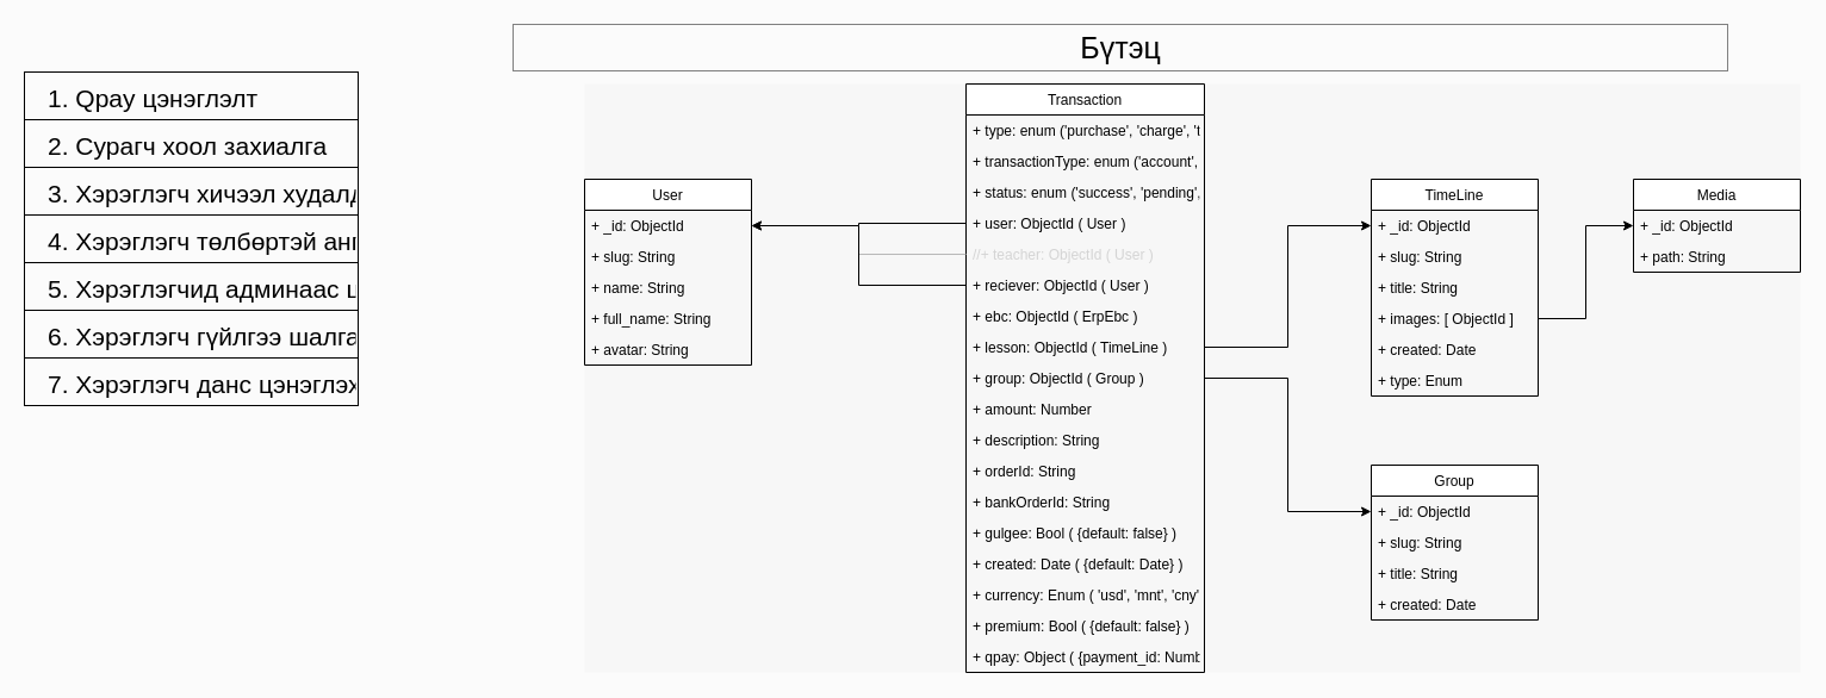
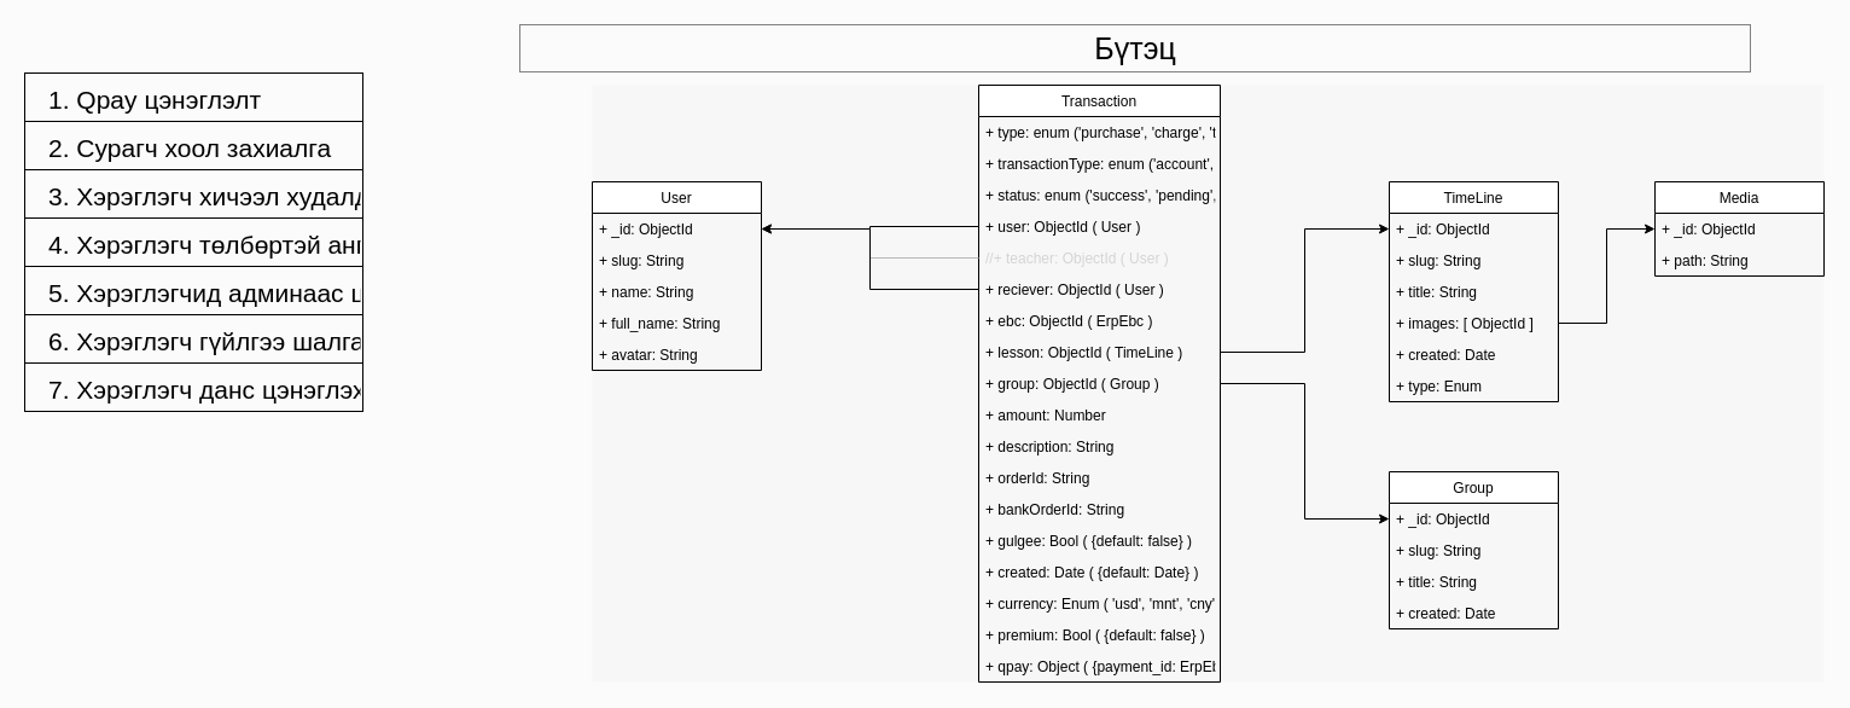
  <mxCell id="0" />
  <mxCell id="1" parent="0" />
  <mxCell id="2" value="&lt;table border=&quot;1&quot; width=&quot;100%&quot; cellpadding=&quot;4&quot; style=&quot;width: 100% ; height: 100% ; border-collapse: collapse&quot;&gt;&lt;tbody&gt;&lt;tr&gt;&lt;th align=&quot;center&quot;&gt;&lt;span style=&quot;font-weight: 400&quot;&gt;Бүтэц&lt;/span&gt;&lt;br&gt;&lt;/th&gt;&lt;/tr&gt;&lt;/tbody&gt;&lt;/table&gt;" style="text;html=1;strokeColor=none;fillColor=none;overflow=fill;rounded=0;shadow=0;glass=0;sketch=0;fontFamily=Helvetica;fontSize=25;" parent="1" vertex="1"><mxGeometry x="430" y="20" width="1020" height="40" as="geometry" /></mxCell>
  <mxCell id="3" value="" style="group;rounded=0;glass=0;sketch=0;shadow=0;fillColor=#F7F7F7;" parent="1" vertex="1" connectable="0"><mxGeometry x="490" y="70" width="1020" height="494" as="geometry" /></mxCell>
  <mxCell id="4" value="" style="group" parent="3" vertex="1" connectable="0"><mxGeometry width="1020" height="494" as="geometry" /></mxCell>
  <mxCell id="5" value="Transaction" style="swimlane;fontStyle=0;childLayout=stackLayout;horizontal=1;startSize=26;horizontalStack=0;resizeParent=1;resizeParentMax=0;resizeLast=0;collapsible=1;marginBottom=0;" parent="4" vertex="1"><mxGeometry x="320" width="200" height="494" as="geometry"><mxRectangle x="320" y="80" width="90" height="26" as="alternateBounds" /></mxGeometry></mxCell>
  <mxCell id="6" value="+ type: enum ('purchase', 'charge', 'transfer', 'salary','course', 'fee')" style="text;strokeColor=none;fillColor=none;align=left;verticalAlign=top;spacingLeft=4;spacingRight=4;overflow=hidden;rotatable=0;points=[[0,0.5],[1,0.5]];portConstraint=eastwest;" parent="5" vertex="1"><mxGeometry y="26" width="200" height="26" as="geometry" /></mxCell>
  <mxCell id="7" value="+ transactionType: enum ('account', 'card', 'bank', 'qpay', 'student_card')" style="text;strokeColor=none;fillColor=none;align=left;verticalAlign=top;spacingLeft=4;spacingRight=4;overflow=hidden;rotatable=0;points=[[0,0.5],[1,0.5]];portConstraint=eastwest;" parent="5" vertex="1"><mxGeometry y="52" width="200" height="26" as="geometry" /></mxCell>
  <mxCell id="8" value="+ status: enum ('success', 'pending', 'fail','delete')" style="text;strokeColor=none;fillColor=none;align=left;verticalAlign=top;spacingLeft=4;spacingRight=4;overflow=hidden;rotatable=0;points=[[0,0.5],[1,0.5]];portConstraint=eastwest;" parent="5" vertex="1"><mxGeometry y="78" width="200" height="26" as="geometry" /></mxCell>
  <mxCell id="9" value="+ user: ObjectId ( User )" style="text;strokeColor=none;fillColor=none;align=left;verticalAlign=top;spacingLeft=4;spacingRight=4;overflow=hidden;rotatable=0;points=[[0,0.5],[1,0.5]];portConstraint=eastwest;" parent="5" vertex="1"><mxGeometry y="104" width="200" height="26" as="geometry" /></mxCell>
  <mxCell id="10" value="//+ teacher: ObjectId ( User )" style="text;strokeColor=none;fillColor=none;align=left;verticalAlign=top;spacingLeft=4;spacingRight=4;overflow=hidden;rotatable=0;points=[[0,0.5],[1,0.5]];portConstraint=eastwest;fontColor=#D4D4D4;" parent="5" vertex="1"><mxGeometry y="130" width="200" height="26" as="geometry" /></mxCell>
  <mxCell id="11" value="+ reciever: ObjectId ( User )" style="text;strokeColor=none;fillColor=none;align=left;verticalAlign=top;spacingLeft=4;spacingRight=4;overflow=hidden;rotatable=0;points=[[0,0.5],[1,0.5]];portConstraint=eastwest;" parent="5" vertex="1"><mxGeometry y="156" width="200" height="26" as="geometry" /></mxCell>
  <mxCell id="12" value="+ ebc: ObjectId ( ErpEbc )" style="text;strokeColor=none;fillColor=none;align=left;verticalAlign=top;spacingLeft=4;spacingRight=4;overflow=hidden;rotatable=0;points=[[0,0.5],[1,0.5]];portConstraint=eastwest;" parent="5" vertex="1"><mxGeometry y="182" width="200" height="26" as="geometry" /></mxCell>
  <mxCell id="13" value="+ lesson: ObjectId ( TimeLine )" style="text;strokeColor=none;fillColor=none;align=left;verticalAlign=top;spacingLeft=4;spacingRight=4;overflow=hidden;rotatable=0;points=[[0,0.5],[1,0.5]];portConstraint=eastwest;" parent="5" vertex="1"><mxGeometry y="208" width="200" height="26" as="geometry" /></mxCell>
  <mxCell id="14" value="+ group: ObjectId ( Group )" style="text;strokeColor=none;fillColor=none;align=left;verticalAlign=top;spacingLeft=4;spacingRight=4;overflow=hidden;rotatable=0;points=[[0,0.5],[1,0.5]];portConstraint=eastwest;" parent="5" vertex="1"><mxGeometry y="234" width="200" height="26" as="geometry" /></mxCell>
  <mxCell id="15" value="+ amount: Number&#10;" style="text;strokeColor=none;fillColor=none;align=left;verticalAlign=top;spacingLeft=4;spacingRight=4;overflow=hidden;rotatable=0;points=[[0,0.5],[1,0.5]];portConstraint=eastwest;" parent="5" vertex="1"><mxGeometry y="260" width="200" height="26" as="geometry" /></mxCell>
  <mxCell id="16" value="+ description: String&#10;" style="text;strokeColor=none;fillColor=none;align=left;verticalAlign=top;spacingLeft=4;spacingRight=4;overflow=hidden;rotatable=0;points=[[0,0.5],[1,0.5]];portConstraint=eastwest;" parent="5" vertex="1"><mxGeometry y="286" width="200" height="26" as="geometry" /></mxCell>
  <mxCell id="17" value="+ orderId: String&#10;" style="text;strokeColor=none;fillColor=none;align=left;verticalAlign=top;spacingLeft=4;spacingRight=4;overflow=hidden;rotatable=0;points=[[0,0.5],[1,0.5]];portConstraint=eastwest;" parent="5" vertex="1"><mxGeometry y="312" width="200" height="26" as="geometry" /></mxCell>
  <mxCell id="18" value="+ bankOrderId: String&#10;" style="text;strokeColor=none;fillColor=none;align=left;verticalAlign=top;spacingLeft=4;spacingRight=4;overflow=hidden;rotatable=0;points=[[0,0.5],[1,0.5]];portConstraint=eastwest;" parent="5" vertex="1"><mxGeometry y="338" width="200" height="26" as="geometry" /></mxCell>
  <mxCell id="19" value="+ gulgee: Bool ( {default: false} )&#10;" style="text;strokeColor=none;fillColor=none;align=left;verticalAlign=top;spacingLeft=4;spacingRight=4;overflow=hidden;rotatable=0;points=[[0,0.5],[1,0.5]];portConstraint=eastwest;" parent="5" vertex="1"><mxGeometry y="364" width="200" height="26" as="geometry" /></mxCell>
  <mxCell id="20" value="+ created: Date ( {default: Date} )&#10;" style="text;strokeColor=none;fillColor=none;align=left;verticalAlign=top;spacingLeft=4;spacingRight=4;overflow=hidden;rotatable=0;points=[[0,0.5],[1,0.5]];portConstraint=eastwest;" parent="5" vertex="1"><mxGeometry y="390" width="200" height="26" as="geometry" /></mxCell>
  <mxCell id="21" value="+ currency: Enum ( 'usd', 'mnt', 'cny', default: 'mnt' )&#10;" style="text;strokeColor=none;fillColor=none;align=left;verticalAlign=top;spacingLeft=4;spacingRight=4;overflow=hidden;rotatable=0;points=[[0,0.5],[1,0.5]];portConstraint=eastwest;" parent="5" vertex="1"><mxGeometry y="416" width="200" height="26" as="geometry" /></mxCell>
  <mxCell id="22" value="+ premium: Bool ( {default: false} )&#10;" style="text;strokeColor=none;fillColor=none;align=left;verticalAlign=top;spacingLeft=4;spacingRight=4;overflow=hidden;rotatable=0;points=[[0,0.5],[1,0.5]];portConstraint=eastwest;" parent="5" vertex="1"><mxGeometry y="442" width="200" height="26" as="geometry" /></mxCell>
- <mxCell id="23" value="+ qpay: Object ( {payment_id: Number, qPay_QRcode: String, payment_info: Object.null} )&#10;" style="text;strokeColor=none;fillColor=none;align=left;verticalAlign=top;spacingLeft=4;spacingRight=4;overflow=hidden;rotatable=0;points=[[0,0.5],[1,0.5]];portConstraint=eastwest;" parent="5" vertex="1"><mxGeometry y="468" width="200" height="26" as="geometry" /></mxCell>
+ <mxCell id="23" value="+ qpay: Object ( {payment_id: ErpEbc, qPay_QRcode: String, payment_info: Object.null} )&#10;" style="text;strokeColor=none;fillColor=none;align=left;verticalAlign=top;spacingLeft=4;spacingRight=4;overflow=hidden;rotatable=0;points=[[0,0.5],[1,0.5]];portConstraint=eastwest;" parent="5" vertex="1"><mxGeometry y="468" width="200" height="26" as="geometry" /></mxCell>
  <mxCell id="24" value="User" style="swimlane;fontStyle=0;childLayout=stackLayout;horizontal=1;startSize=26;horizontalStack=0;resizeParent=1;resizeParentMax=0;resizeLast=0;collapsible=1;marginBottom=0;" parent="4" vertex="1"><mxGeometry y="80" width="140" height="156" as="geometry" /></mxCell>
  <mxCell id="25" value="+ _id: ObjectId" style="text;strokeColor=none;fillColor=none;align=left;verticalAlign=top;spacingLeft=4;spacingRight=4;overflow=hidden;rotatable=0;points=[[0,0.5],[1,0.5]];portConstraint=eastwest;" parent="24" vertex="1"><mxGeometry y="26" width="140" height="26" as="geometry" /></mxCell>
  <mxCell id="26" value="+ slug: String" style="text;strokeColor=none;fillColor=none;align=left;verticalAlign=top;spacingLeft=4;spacingRight=4;overflow=hidden;rotatable=0;points=[[0,0.5],[1,0.5]];portConstraint=eastwest;" parent="24" vertex="1"><mxGeometry y="52" width="140" height="26" as="geometry" /></mxCell>
  <mxCell id="27" value="+ name: String" style="text;strokeColor=none;fillColor=none;align=left;verticalAlign=top;spacingLeft=4;spacingRight=4;overflow=hidden;rotatable=0;points=[[0,0.5],[1,0.5]];portConstraint=eastwest;" parent="24" vertex="1"><mxGeometry y="78" width="140" height="26" as="geometry" /></mxCell>
  <mxCell id="28" value="+ full_name: String" style="text;strokeColor=none;fillColor=none;align=left;verticalAlign=top;spacingLeft=4;spacingRight=4;overflow=hidden;rotatable=0;points=[[0,0.5],[1,0.5]];portConstraint=eastwest;" parent="24" vertex="1"><mxGeometry y="104" width="140" height="26" as="geometry" /></mxCell>
  <mxCell id="29" value="+ avatar: String" style="text;strokeColor=none;fillColor=none;align=left;verticalAlign=top;spacingLeft=4;spacingRight=4;overflow=hidden;rotatable=0;points=[[0,0.5],[1,0.5]];portConstraint=eastwest;" parent="24" vertex="1"><mxGeometry y="130" width="140" height="26" as="geometry" /></mxCell>
  <mxCell id="30" style="edgeStyle=orthogonalEdgeStyle;rounded=0;orthogonalLoop=1;jettySize=auto;html=1;entryX=1;entryY=0.5;entryDx=0;entryDy=0;" parent="4" source="9" target="25" edge="1"><mxGeometry relative="1" as="geometry" /></mxCell>
  <mxCell id="31" style="edgeStyle=orthogonalEdgeStyle;rounded=0;orthogonalLoop=1;jettySize=auto;html=1;entryX=1;entryY=0.5;entryDx=0;entryDy=0;fontColor=#C9C9C9;strokeColor=#B8B8B8;" parent="4" source="10" target="25" edge="1"><mxGeometry relative="1" as="geometry" /></mxCell>
  <mxCell id="32" style="edgeStyle=orthogonalEdgeStyle;rounded=0;orthogonalLoop=1;jettySize=auto;html=1;entryX=1;entryY=0.5;entryDx=0;entryDy=0;" parent="4" source="11" target="25" edge="1"><mxGeometry relative="1" as="geometry" /></mxCell>
  <mxCell id="33" value="TimeLine" style="swimlane;fontStyle=0;childLayout=stackLayout;horizontal=1;startSize=26;horizontalStack=0;resizeParent=1;resizeParentMax=0;resizeLast=0;collapsible=1;marginBottom=0;" parent="4" vertex="1"><mxGeometry x="660" y="80" width="140" height="182" as="geometry" /></mxCell>
  <mxCell id="34" value="+ _id: ObjectId" style="text;strokeColor=none;fillColor=none;align=left;verticalAlign=top;spacingLeft=4;spacingRight=4;overflow=hidden;rotatable=0;points=[[0,0.5],[1,0.5]];portConstraint=eastwest;" parent="33" vertex="1"><mxGeometry y="26" width="140" height="26" as="geometry" /></mxCell>
  <mxCell id="35" value="+ slug: String" style="text;strokeColor=none;fillColor=none;align=left;verticalAlign=top;spacingLeft=4;spacingRight=4;overflow=hidden;rotatable=0;points=[[0,0.5],[1,0.5]];portConstraint=eastwest;" parent="33" vertex="1"><mxGeometry y="52" width="140" height="26" as="geometry" /></mxCell>
  <mxCell id="36" value="+ title: String" style="text;strokeColor=none;fillColor=none;align=left;verticalAlign=top;spacingLeft=4;spacingRight=4;overflow=hidden;rotatable=0;points=[[0,0.5],[1,0.5]];portConstraint=eastwest;" parent="33" vertex="1"><mxGeometry y="78" width="140" height="26" as="geometry" /></mxCell>
  <mxCell id="37" value="+ images: [ ObjectId ]&#10;" style="text;strokeColor=none;fillColor=none;align=left;verticalAlign=top;spacingLeft=4;spacingRight=4;overflow=hidden;rotatable=0;points=[[0,0.5],[1,0.5]];portConstraint=eastwest;" parent="33" vertex="1"><mxGeometry y="104" width="140" height="26" as="geometry" /></mxCell>
  <mxCell id="38" value="+ created: Date" style="text;strokeColor=none;fillColor=none;align=left;verticalAlign=top;spacingLeft=4;spacingRight=4;overflow=hidden;rotatable=0;points=[[0,0.5],[1,0.5]];portConstraint=eastwest;" parent="33" vertex="1"><mxGeometry y="130" width="140" height="26" as="geometry" /></mxCell>
  <mxCell id="39" value="+ type: Enum&#10;" style="text;strokeColor=none;fillColor=none;align=left;verticalAlign=top;spacingLeft=4;spacingRight=4;overflow=hidden;rotatable=0;points=[[0,0.5],[1,0.5]];portConstraint=eastwest;" parent="33" vertex="1"><mxGeometry y="156" width="140" height="26" as="geometry" /></mxCell>
  <mxCell id="40" style="edgeStyle=orthogonalEdgeStyle;rounded=0;orthogonalLoop=1;jettySize=auto;html=1;entryX=0;entryY=0.5;entryDx=0;entryDy=0;" parent="4" source="13" target="34" edge="1"><mxGeometry relative="1" as="geometry" /></mxCell>
  <mxCell id="41" value="Group" style="swimlane;fontStyle=0;childLayout=stackLayout;horizontal=1;startSize=26;horizontalStack=0;resizeParent=1;resizeParentMax=0;resizeLast=0;collapsible=1;marginBottom=0;" parent="4" vertex="1"><mxGeometry x="660" y="320" width="140" height="130" as="geometry" /></mxCell>
  <mxCell id="42" value="+ _id: ObjectId" style="text;strokeColor=none;fillColor=none;align=left;verticalAlign=top;spacingLeft=4;spacingRight=4;overflow=hidden;rotatable=0;points=[[0,0.5],[1,0.5]];portConstraint=eastwest;" parent="41" vertex="1"><mxGeometry y="26" width="140" height="26" as="geometry" /></mxCell>
  <mxCell id="43" value="+ slug: String" style="text;strokeColor=none;fillColor=none;align=left;verticalAlign=top;spacingLeft=4;spacingRight=4;overflow=hidden;rotatable=0;points=[[0,0.5],[1,0.5]];portConstraint=eastwest;" parent="41" vertex="1"><mxGeometry y="52" width="140" height="26" as="geometry" /></mxCell>
  <mxCell id="44" value="+ title: String" style="text;strokeColor=none;fillColor=none;align=left;verticalAlign=top;spacingLeft=4;spacingRight=4;overflow=hidden;rotatable=0;points=[[0,0.5],[1,0.5]];portConstraint=eastwest;" parent="41" vertex="1"><mxGeometry y="78" width="140" height="26" as="geometry" /></mxCell>
  <mxCell id="45" value="+ created: Date" style="text;strokeColor=none;fillColor=none;align=left;verticalAlign=top;spacingLeft=4;spacingRight=4;overflow=hidden;rotatable=0;points=[[0,0.5],[1,0.5]];portConstraint=eastwest;" parent="41" vertex="1"><mxGeometry y="104" width="140" height="26" as="geometry" /></mxCell>
  <mxCell id="46" style="edgeStyle=orthogonalEdgeStyle;rounded=0;orthogonalLoop=1;jettySize=auto;html=1;" parent="4" source="14" target="42" edge="1"><mxGeometry relative="1" as="geometry" /></mxCell>
  <mxCell id="47" value="Media" style="swimlane;fontStyle=0;childLayout=stackLayout;horizontal=1;startSize=26;horizontalStack=0;resizeParent=1;resizeParentMax=0;resizeLast=0;collapsible=1;marginBottom=0;" parent="4" vertex="1"><mxGeometry x="880" y="80" width="140" height="78" as="geometry" /></mxCell>
  <mxCell id="48" value="+ _id: ObjectId" style="text;strokeColor=none;fillColor=none;align=left;verticalAlign=top;spacingLeft=4;spacingRight=4;overflow=hidden;rotatable=0;points=[[0,0.5],[1,0.5]];portConstraint=eastwest;" parent="47" vertex="1"><mxGeometry y="26" width="140" height="26" as="geometry" /></mxCell>
  <mxCell id="49" value="+ path: String" style="text;strokeColor=none;fillColor=none;align=left;verticalAlign=top;spacingLeft=4;spacingRight=4;overflow=hidden;rotatable=0;points=[[0,0.5],[1,0.5]];portConstraint=eastwest;" parent="47" vertex="1"><mxGeometry y="52" width="140" height="26" as="geometry" /></mxCell>
  <mxCell id="50" style="edgeStyle=orthogonalEdgeStyle;rounded=0;orthogonalLoop=1;jettySize=auto;html=1;entryX=0;entryY=0.5;entryDx=0;entryDy=0;fontSize=15;" parent="4" source="37" target="48" edge="1"><mxGeometry relative="1" as="geometry" /></mxCell>
  <mxCell id="51" value="" style="group" parent="1" vertex="1" connectable="0"><mxGeometry x="20" y="20" width="280" height="80" as="geometry" /></mxCell>
  <mxCell id="52" value="" style="group" parent="51" vertex="1" connectable="0"><mxGeometry width="280" height="80" as="geometry" /></mxCell>
  <mxCell id="53" value="1. Qpay цэнэглэлт" style="text;fillColor=none;align=left;verticalAlign=middle;spacingLeft=20;spacingRight=4;overflow=hidden;rotatable=0;points=[[0,0.5],[1,0.5]];portConstraint=eastwest;rounded=0;shadow=0;glass=0;sketch=0;fontFamily=Helvetica;fontSize=21;labelBorderColor=none;spacing=0;horizontal=1;strokeColor=#000000;" parent="52" vertex="1"><mxGeometry y="40" width="280" height="40" as="geometry" /></mxCell>
  <mxCell id="54" value="2. Сурагч хоол захиалга" style="text;fillColor=none;align=left;verticalAlign=middle;spacingLeft=20;spacingRight=4;overflow=hidden;rotatable=0;points=[[0,0.5],[1,0.5]];portConstraint=eastwest;rounded=0;shadow=0;glass=0;sketch=0;fontFamily=Helvetica;fontSize=21;labelBorderColor=none;spacing=0;horizontal=1;strokeColor=#000000;" parent="1" vertex="1"><mxGeometry x="20" y="100" width="280" height="40" as="geometry" /></mxCell>
  <mxCell id="55" value="3. Хэрэглэгч хичээл худалдан авалт" style="text;fillColor=none;align=left;verticalAlign=middle;spacingLeft=20;spacingRight=4;overflow=hidden;rotatable=0;points=[[0,0.5],[1,0.5]];portConstraint=eastwest;rounded=0;shadow=0;glass=0;sketch=0;fontFamily=Helvetica;fontSize=21;labelBorderColor=none;spacing=0;horizontal=1;strokeColor=#000000;" parent="1" vertex="1"><mxGeometry x="20" y="140" width="280" height="40" as="geometry" /></mxCell>
  <mxCell id="56" value="4. Хэрэглэгч төлбөртэй ангид элсэлт" style="text;fillColor=none;align=left;verticalAlign=middle;spacingLeft=20;spacingRight=4;overflow=hidden;rotatable=0;points=[[0,0.5],[1,0.5]];portConstraint=eastwest;rounded=0;shadow=0;glass=0;sketch=0;fontFamily=Helvetica;fontSize=21;labelBorderColor=none;spacing=0;horizontal=1;strokeColor=#000000;" parent="1" vertex="1"><mxGeometry x="20" y="180" width="280" height="40" as="geometry" /></mxCell>
  <mxCell id="57" value="5. Хэрэглэгчид админаас цалин өгөх" style="text;fillColor=none;align=left;verticalAlign=middle;spacingLeft=20;spacingRight=4;overflow=hidden;rotatable=0;points=[[0,0.5],[1,0.5]];portConstraint=eastwest;rounded=0;shadow=0;glass=0;sketch=0;fontFamily=Helvetica;fontSize=21;labelBorderColor=none;spacing=0;horizontal=1;strokeColor=#000000;" parent="1" vertex="1"><mxGeometry x="20" y="220" width="280" height="40" as="geometry" /></mxCell>
  <mxCell id="58" value="6. Хэрэглэгч гүйлгээ шалгах" style="text;fillColor=none;align=left;verticalAlign=middle;spacingLeft=20;spacingRight=4;overflow=hidden;rotatable=0;points=[[0,0.5],[1,0.5]];portConstraint=eastwest;rounded=0;shadow=0;glass=0;sketch=0;fontFamily=Helvetica;fontSize=21;labelBorderColor=none;spacing=0;horizontal=1;strokeColor=#000000;" parent="1" vertex="1"><mxGeometry x="20" y="260" width="280" height="40" as="geometry" /></mxCell>
  <mxCell id="59" value="7. Хэрэглэгч данс цэнэглэх хүсэлт явуулах" style="text;fillColor=none;align=left;verticalAlign=middle;spacingLeft=20;spacingRight=4;overflow=hidden;rotatable=0;points=[[0,0.5],[1,0.5]];portConstraint=eastwest;rounded=0;shadow=0;glass=0;sketch=0;fontFamily=Helvetica;fontSize=21;labelBorderColor=none;spacing=0;horizontal=1;strokeColor=#000000;" parent="1" vertex="1"><mxGeometry x="20" y="300" width="280" height="40" as="geometry" /></mxCell>
